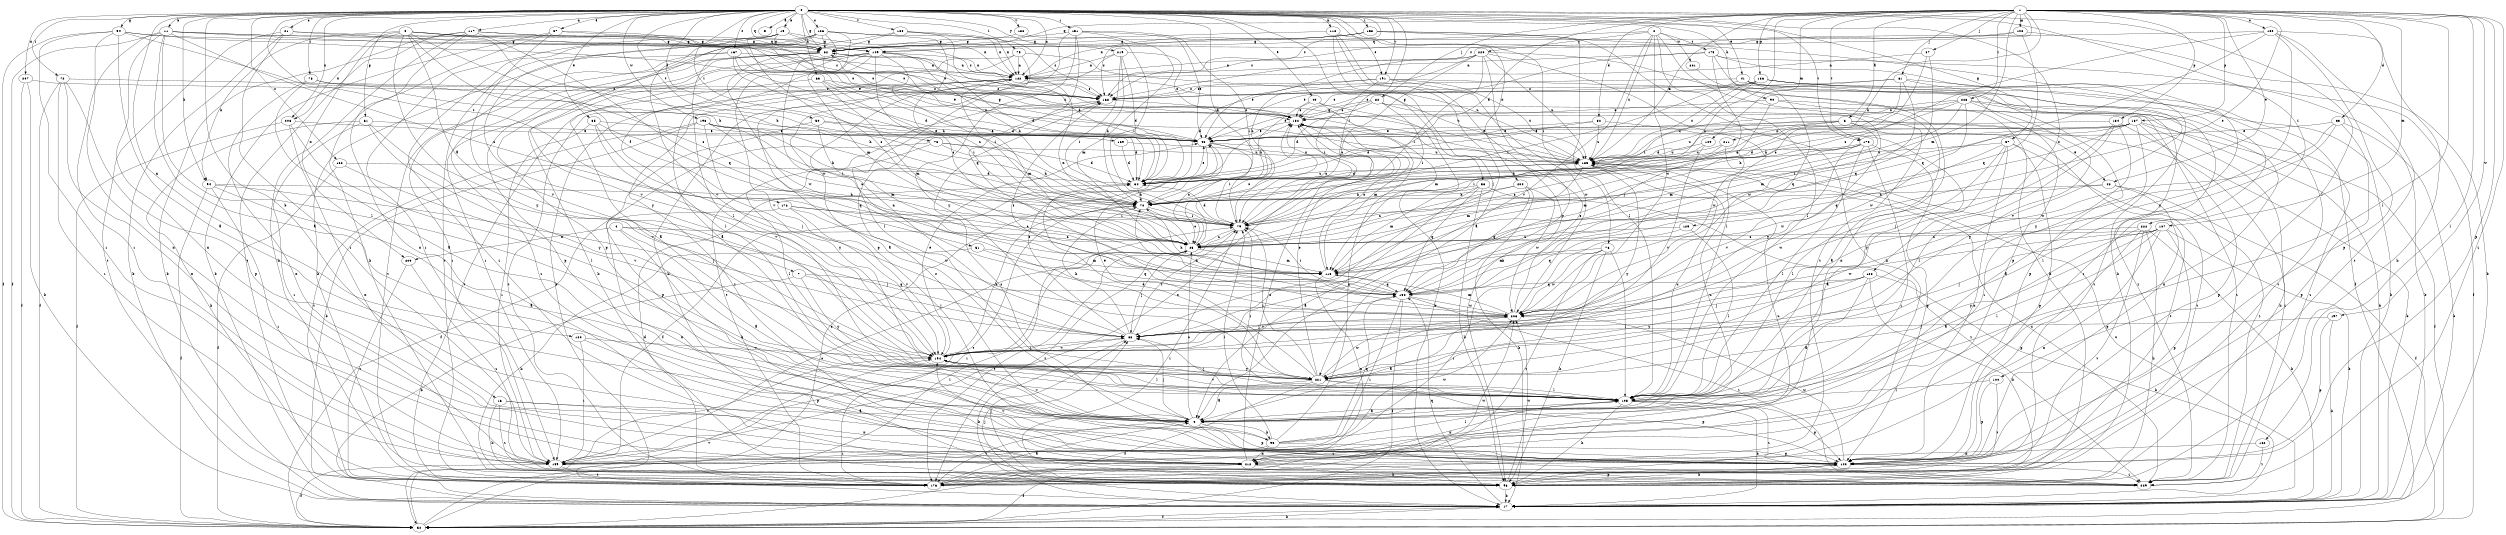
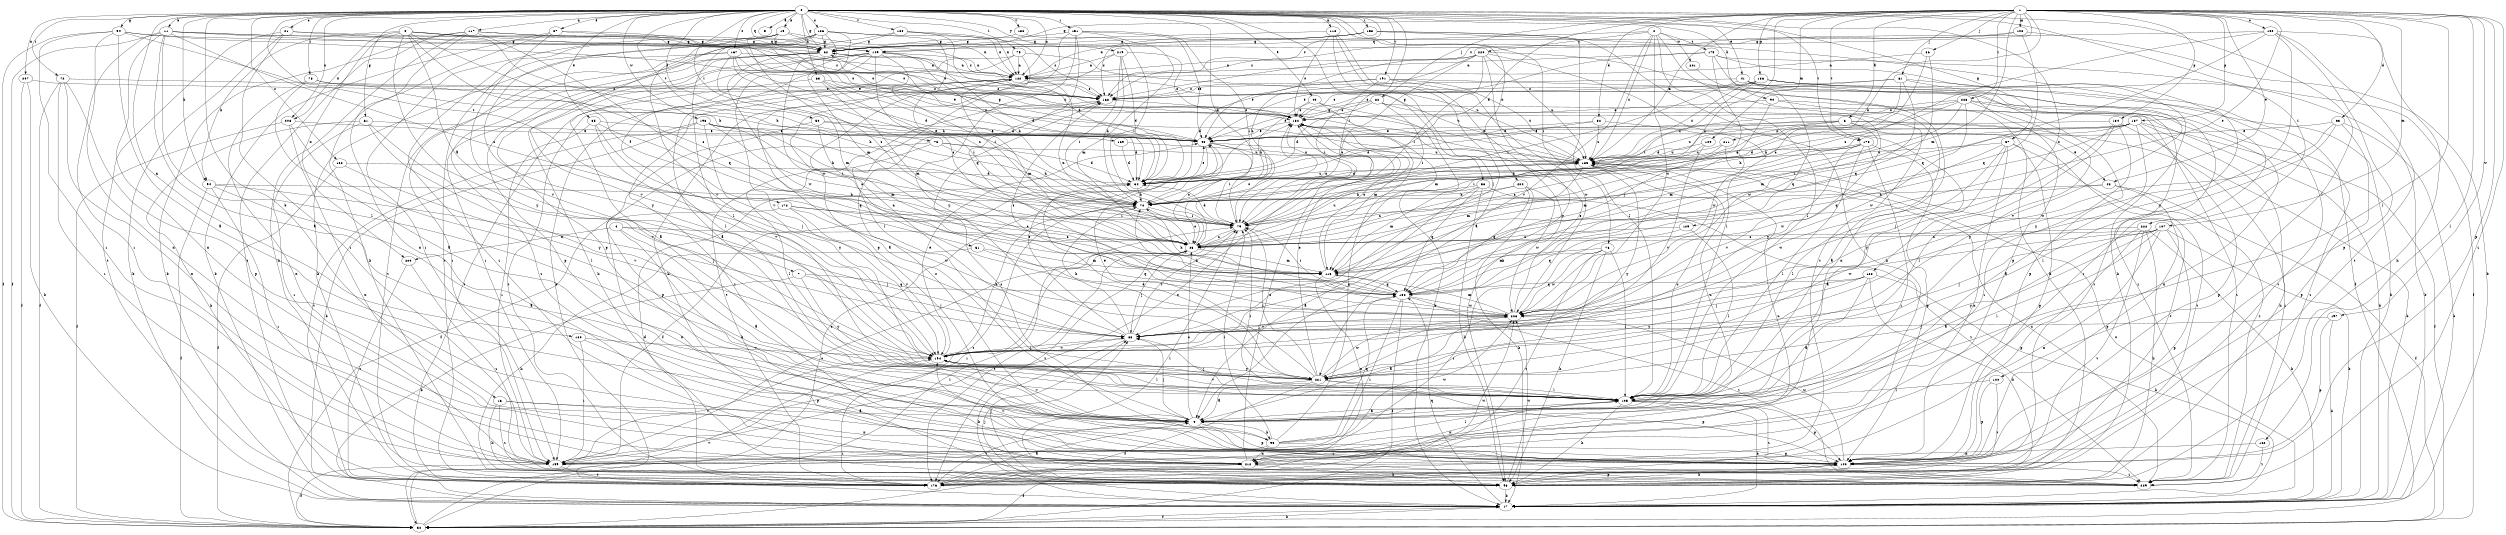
  strict digraph {
    0
    5
    11
    15
    16
    21
    35
    37
    40
    41
    50
    53
    54
    57
    61
    62
    63
    70
    72
    73
    75
    76
    78
    79
    90
    94
    100
    117
    118
    120
    122
    126
    128
    149
    151
    158
    162
    167
    168
    169
    172
    173
    186
    188
    191
    196
    204
    207
    208
    219
    222
    25
    105
    132
    9
    52
    159
    212
    229
    221
    96
    176
    17
    194
    88
    43
    150
    185
    113
    140
    203
    34
    1
    6
    32
    33
    42
    81
    82
-   87
+   87 [label=86]
    102
    107
    108
    109
    129
    130
    134
    136
    137
    197
    228
    211
    2
    175
    201
    220
    3
    7
    51
    209
    4
    95
    0 -> 5 [label=a]
    0 -> 11 [label=b]
    0 -> 15 [label=b]
    0 -> 16 [label=b]
    0 -> 21 [label=c]
    0 -> 35 [label=e]
    0 -> 37 [label=e]
    0 -> 40 [label=e]
    0 -> 41 [label=e]
    0 -> 50 [label=f]
    0 -> 53 [label=g]
    0 -> 54 [label=g]
    0 -> 57 [label=g]
    0 -> 61 [label=g]
    0 -> 62 [label=g]
    0 -> 63 [label=h]
    0 -> 70 [label=h]
    0 -> 72 [label=i]
    0 -> 73 [label=i]
    0 -> 75 [label=i]
    0 -> 76 [label=i]
    0 -> 78 [label=i]
    0 -> 79 [label=i]
    0 -> 90 [label=k]
    0 -> 94 [label=k]
    0 -> 100 [label=l]
    0 -> 117 [label=n]
    0 -> 118 [label=n]
    0 -> 120 [label=n]
    0 -> 122 [label=n]
    0 -> 126 [label=o]
    0 -> 128 [label=o]
    0 -> 149 [label=q]
    0 -> 151 [label=r]
    0 -> 158 [label=r]
    0 -> 162 [label=s]
    0 -> 167 [label=s]
    0 -> 168 [label=s]
    0 -> 169 [label=t]
    0 -> 172 [label=t]
    0 -> 173 [label=t]
    0 -> 186 [label=v]
    0 -> 188 [label=v]
    0 -> 191 [label=v]
    0 -> 196 [label=w]
    0 -> 204 [label=x]
    0 -> 207 [label=x]
    0 -> 208 [label=x]
    0 -> 219 [label=y]
    0 -> 222 [label=z]
    11 -> 62 [label=g]
    11 -> 168 [label=s]
    11 -> 25 [label=c]
    11 -> 105 [label=l]
    11 -> 132 [label=o]
    11 -> 9 [label=a]
    11 -> 52 [label=f]
    11 -> 159 [label=r]
    11 -> 212 [label=x]
    15 -> 62 [label=g]
    15 -> 122 [label=n]
    15 -> 168 [label=s]
    15 -> 25 [label=c]
    15 -> 159 [label=r]
    15 -> 229 [label=z]
    15 -> 221 [label=y]
    16 -> 9 [label=a]
    16 -> 212 [label=x]
    16 -> 229 [label=z]
    16 -> 96 [label=k]
    21 -> 62 [label=g]
    21 -> 132 [label=o]
    21 -> 159 [label=r]
    21 -> 176 [label=t]
    21 -> 17 [label=b]
    35 -> 159 [label=r]
    35 -> 194 [label=v]
    35 -> 88 [label=j]
    35 -> 43 [label=e]
    35 -> 150 [label=q]
    37 -> 62 [label=g]
    37 -> 96 [label=k]
    37 -> 17 [label=b]
    37 -> 194 [label=v]
    37 -> 185 [label=u]
    40 -> 70 [label=h]
    40 -> 132 [label=o]
    40 -> 17 [label=b]
    40 -> 113 [label=m]
    41 -> 79 [label=i]
    41 -> 168 [label=s]
    41 -> 176 [label=t]
    41 -> 17 [label=b]
    41 -> 140 [label=p]
    41 -> 203 [label=w]
    50 -> 43 [label=e]
    50 -> 113 [label=m]
    50 -> 140 [label=p]
    50 -> 34 [label=d]
    53 -> 70 [label=h]
    53 -> 9 [label=a]
    53 -> 229 [label=z]
    53 -> 96 [label=k]
    53 -> 150 [label=q]
    53 -> 113 [label=m]
    54 -> 62 [label=g]
    54 -> 70 [label=h]
    54 -> 9 [label=a]
    54 -> 52 [label=f]
    54 -> 159 [label=r]
    54 -> 212 [label=x]
    54 -> 43 [label=e]
    57 -> 105 [label=l]
    57 -> 9 [label=a]
    57 -> 212 [label=x]
    57 -> 229 [label=z]
    57 -> 185 [label=u]
    57 -> 140 [label=p]
    57 -> 203 [label=w]
    61 -> 159 [label=r]
    61 -> 221 [label=y]
    61 -> 96 [label=k]
    61 -> 194 [label=v]
    61 -> 43 [label=e]
    62 -> 122 [label=n]
    62 -> 229 [label=z]
    62 -> 176 [label=t]
    62 -> 43 [label=e]
    62 -> 140 [label=p]
    62 -> 203 [label=w]
    63 -> 79 [label=i]
    63 -> 168 [label=s]
    63 -> 176 [label=t]
    63 -> 113 [label=m]
    63 -> 34 [label=d]
    70 -> 79 [label=i]
    70 -> 25 [label=c]
    70 -> 176 [label=t]
    72 -> 168 [label=s]
    72 -> 52 [label=f]
    72 -> 159 [label=r]
    72 -> 212 [label=x]
    72 -> 140 [label=p]
    73 -> 70 [label=h]
    73 -> 105 [label=l]
    73 -> 52 [label=f]
    73 -> 185 [label=u]
    73 -> 34 [label=d]
    75 -> 122 [label=n]
    75 -> 105 [label=l]
    75 -> 9 [label=a]
    75 -> 17 [label=b]
    75 -> 185 [label=u]
    76 -> 105 [label=l]
    76 -> 159 [label=r]
    76 -> 96 [label=k]
    76 -> 176 [label=t]
    76 -> 113 [label=m]
    76 -> 203 [label=w]
    78 -> 70 [label=h]
    78 -> 168 [label=s]
    78 -> 9 [label=a]
    78 -> 212 [label=x]
    79 -> 25 [label=c]
    79 -> 132 [label=o]
    79 -> 176 [label=t]
    79 -> 34 [label=d]
    90 -> 132 [label=o]
    90 -> 9 [label=a]
    90 -> 229 [label=z]
    90 -> 203 [label=w]
    94 -> 70 [label=h]
    94 -> 9 [label=a]
    94 -> 52 [label=f]
    94 -> 159 [label=r]
    94 -> 88 [label=j]
    100 -> 105 [label=l]
    100 -> 176 [label=t]
    100 -> 140 [label=p]
    117 -> 62 [label=g]
    117 -> 132 [label=o]
    117 -> 212 [label=x]
    117 -> 96 [label=k]
    117 -> 176 [label=t]
    117 -> 17 [label=b]
    117 -> 150 [label=q]
    118 -> 62 [label=g]
-   118 -> 191 [label=o]
+   118 -> 132 [label=o]
    118 -> 9 [label=a]
    118 -> 96 [label=k]
    118 -> 88 [label=j]
    120 -> 159 [label=r]
    120 -> 194 [label=v]
    120 -> 140 [label=p]
    122 -> 168 [label=s]
    122 -> 9 [label=a]
    122 -> 229 [label=z]
    122 -> 176 [label=t]
    122 -> 185 [label=u]
    122 -> 113 [label=m]
    126 -> 62 [label=g]
    126 -> 122 [label=n]
    126 -> 25 [label=c]
    126 -> 105 [label=l]
    126 -> 176 [label=t]
    126 -> 194 [label=v]
    126 -> 113 [label=m]
    126 -> 140 [label=p]
    126 -> 203 [label=w]
    128 -> 9 [label=a]
    128 -> 221 [label=y]
    128 -> 96 [label=k]
    128 -> 17 [label=b]
    128 -> 88 [label=j]
    128 -> 150 [label=q]
    149 -> 70 [label=h]
    149 -> 79 [label=i]
    149 -> 122 [label=n]
    149 -> 25 [label=c]
    149 -> 105 [label=l]
    149 -> 9 [label=a]
    149 -> 159 [label=r]
    149 -> 96 [label=k]
    149 -> 194 [label=v]
    149 -> 34 [label=d]
    151 -> 62 [label=g]
    151 -> 79 [label=i]
    151 -> 221 [label=y]
    151 -> 43 [label=e]
    151 -> 150 [label=q]
    151 -> 113 [label=m]
    151 -> 140 [label=p]
    158 -> 62 [label=g]
    158 -> 122 [label=n]
    158 -> 168 [label=s]
    158 -> 105 [label=l]
    158 -> 52 [label=f]
    158 -> 96 [label=k]
    162 -> 52 [label=f]
    162 -> 194 [label=v]
    162 -> 34 [label=d]
    167 -> 70 [label=h]
    167 -> 122 [label=n]
    167 -> 159 [label=r]
    167 -> 96 [label=k]
    167 -> 185 [label=u]
+   167 -> 113 [label=m]
    167 -> 34 [label=d]
    168 -> 132 [label=o]
    168 -> 176 [label=t]
    169 -> 185 [label=u]
    169 -> 34 [label=d]
    172 -> 79 [label=i]
    172 -> 25 [label=c]
    172 -> 212 [label=x]
    172 -> 194 [label=v]
    172 -> 203 [label=w]
    173 -> 79 [label=i]
    173 -> 105 [label=l]
    173 -> 159 [label=r]
    173 -> 194 [label=v]
    173 -> 185 [label=u]
    173 -> 113 [label=m]
    173 -> 140 [label=p]
    186 -> 62 [label=g]
    186 -> 79 [label=i]
    188 -> 62 [label=g]
    188 -> 122 [label=n]
    188 -> 168 [label=s]
    188 -> 194 [label=v]
    188 -> 34 [label=d]
    191 -> 79 [label=i]
    191 -> 168 [label=s]
    191 -> 229 [label=z]
    191 -> 185 [label=u]
    191 -> 203 [label=w]
    191 -> 34 [label=d]
    196 -> 70 [label=h]
    196 -> 79 [label=i]
    196 -> 25 [label=c]
    196 -> 221 [label=y]
    196 -> 176 [label=t]
    196 -> 17 [label=b]
    196 -> 43 [label=e]
    204 -> 70 [label=h]
    204 -> 25 [label=c]
    204 -> 17 [label=b]
    204 -> 150 [label=q]
    204 -> 203 [label=w]
    207 -> 168 [label=s]
    207 -> 52 [label=f]
    207 -> 17 [label=b]
    208 -> 105 [label=l]
    208 -> 52 [label=f]
    208 -> 212 [label=x]
    208 -> 43 [label=e]
    219 -> 70 [label=h]
    219 -> 79 [label=i]
    219 -> 122 [label=n]
    219 -> 132 [label=o]
    219 -> 96 [label=k]
    219 -> 34 [label=d]
    222 -> 25 [label=c]
    222 -> 9 [label=a]
    222 -> 96 [label=k]
    222 -> 176 [label=t]
    222 -> 17 [label=b]
    222 -> 140 [label=p]
    25 -> 122 [label=n]
    25 -> 132 [label=o]
    25 -> 159 [label=r]
    25 -> 176 [label=t]
    25 -> 88 [label=j]
+   25 -> 185 [label=u]
    25 -> 113 [label=m]
    105 -> 79 [label=i]
    105 -> 9 [label=a]
    105 -> 212 [label=x]
    105 -> 229 [label=z]
    105 -> 96 [label=k]
    105 -> 17 [label=b]
    105 -> 194 [label=v]
    105 -> 88 [label=j]
    105 -> 185 [label=u]
    105 -> 140 [label=p]
    132 -> 43 [label=e]
    132 -> 113 [label=m]
    9 -> 25 [label=c]
    9 -> 229 [label=z]
    9 -> 176 [label=t]
    9 -> 194 [label=v]
    9 -> 88 [label=j]
    9 -> 185 [label=u]
    9 -> 140 [label=p]
    9 -> 95 [label=k]
    52 -> 79 [label=i]
    52 -> 132 [label=o]
    52 -> 17 [label=b]
    52 -> 194 [label=v]
    159 -> 25 [label=c]
    159 -> 132 [label=o]
    159 -> 52 [label=f]
    159 -> 176 [label=t]
    159 -> 194 [label=v]
    212 -> 132 [label=o]
    212 -> 52 [label=f]
    212 -> 96 [label=k]
    212 -> 185 [label=u]
    229 -> 185 [label=u]
    221 -> 79 [label=i]
    221 -> 105 [label=l]
    221 -> 132 [label=o]
    221 -> 9 [label=a]
    221 -> 52 [label=f]
    221 -> 43 [label=e]
    221 -> 140 [label=p]
    221 -> 203 [label=w]
    221 -> 34 [label=d]
    96 -> 79 [label=i]
    96 -> 17 [label=b]
    96 -> 88 [label=j]
    96 -> 140 [label=p]
    96 -> 203 [label=w]
    176 -> 9 [label=a]
    176 -> 203 [label=w]
    176 -> 34 [label=d]
    17 -> 52 [label=f]
    17 -> 88 [label=j]
    17 -> 150 [label=q]
    17 -> 185 [label=u]
    194 -> 70 [label=h]
    194 -> 105 [label=l]
    194 -> 221 [label=y]
    194 -> 88 [label=j]
    194 -> 43 [label=e]
    88 -> 70 [label=h]
    88 -> 79 [label=i]
    88 -> 122 [label=n]
    88 -> 17 [label=b]
    88 -> 194 [label=v]
    88 -> 43 [label=e]
    43 -> 62 [label=g]
    43 -> 79 [label=i]
    43 -> 25 [label=c]
    43 -> 52 [label=f]
    43 -> 185 [label=u]
    150 -> 70 [label=h]
    150 -> 79 [label=i]
    150 -> 52 [label=f]
    150 -> 159 [label=r]
    150 -> 229 [label=z]
    150 -> 194 [label=v]
    150 -> 203 [label=w]
    185 -> 62 [label=g]
    185 -> 221 [label=y]
    185 -> 113 [label=m]
    185 -> 34 [label=d]
    113 -> 132 [label=o]
    113 -> 212 [label=x]
    113 -> 150 [label=q]
    140 -> 168 [label=s]
    140 -> 229 [label=z]
    140 -> 96 [label=k]
    140 -> 194 [label=v]
    140 -> 203 [label=w]
    203 -> 70 [label=h]
    203 -> 168 [label=s]
    203 -> 132 [label=o]
    203 -> 9 [label=a]
    203 -> 88 [label=j]
    203 -> 113 [label=m]
    34 -> 70 [label=h]
    34 -> 43 [label=e]
    34 -> 185 [label=u]
    1 -> 70 [label=h]
    1 -> 149 [label=q]
    1 -> 168 [label=s]
    1 -> 173 [label=t]
    1 -> 25 [label=c]
    1 -> 105 [label=l]
    1 -> 229 [label=z]
    1 -> 185 [label=u]
    1 -> 113 [label=m]
    1 -> 140 [label=p]
    1 -> 34 [label=d]
    1 -> 6 [label=a]
    1 -> 32 [label=d]
    1 -> 33 [label=d]
    1 -> 42 [label=e]
    1 -> 81 [label=j]
    1 -> 82 [label=j]
    1 -> 87 [label=j]
    1 -> 102 [label=l]
    1 -> 107 [label=m]
    1 -> 108 [label=m]
    1 -> 109 [label=m]
    1 -> 129 [label=o]
    1 -> 130 [label=o]
    1 -> 134 [label=p]
    1 -> 136 [label=p]
    1 -> 137 [label=p]
    1 -> 197 [label=w]
    1 -> 228 [label=z]
    6 -> 229 [label=z]
    6 -> 176 [label=t]
    6 -> 43 [label=e]
    6 -> 185 [label=u]
    6 -> 113 [label=m]
    6 -> 34 [label=d]
    6 -> 42 [label=e]
    6 -> 211 [label=x]
    32 -> 221 [label=y]
    32 -> 43 [label=e]
    32 -> 185 [label=u]
    32 -> 34 [label=d]
    33 -> 105 [label=l]
    33 -> 17 [label=b]
    33 -> 43 [label=e]
    33 -> 140 [label=p]
    33 -> 203 [label=w]
    42 -> 70 [label=h]
    42 -> 52 [label=f]
    42 -> 140 [label=p]
    42 -> 203 [label=w]
    81 -> 79 [label=i]
    81 -> 168 [label=s]
    81 -> 132 [label=o]
    81 -> 221 [label=y]
    81 -> 194 [label=v]
    81 -> 150 [label=q]
    82 -> 79 [label=i]
    82 -> 132 [label=o]
    82 -> 221 [label=y]
    82 -> 17 [label=b]
    82 -> 43 [label=e]
    82 -> 34 [label=d]
    87 -> 122 [label=n]
    87 -> 25 [label=c]
    87 -> 150 [label=q]
    102 -> 212 [label=x]
    102 -> 229 [label=z]
    107 -> 25 [label=c]
    107 -> 105 [label=l]
    107 -> 212 [label=x]
    107 -> 221 [label=y]
    107 -> 17 [label=b]
    107 -> 88 [label=j]
    107 -> 140 [label=p]
    107 -> 203 [label=w]
    108 -> 62 [label=g]
    108 -> 168 [label=s]
    108 -> 17 [label=b]
    108 -> 150 [label=q]
    109 -> 25 [label=c]
    109 -> 194 [label=v]
    109 -> 185 [label=u]
    129 -> 25 [label=c]
    129 -> 105 [label=l]
    129 -> 150 [label=q]
    130 -> 62 [label=g]
    130 -> 25 [label=c]
    130 -> 221 [label=y]
    130 -> 96 [label=k]
    130 -> 176 [label=t]
    130 -> 150 [label=q]
    130 -> 140 [label=p]
    134 -> 105 [label=l]
    134 -> 159 [label=r]
    134 -> 17 [label=b]
    134 -> 88 [label=j]
    134 -> 43 [label=e]
    136 -> 79 [label=i]
    136 -> 168 [label=s]
    136 -> 132 [label=o]
    136 -> 159 [label=r]
    136 -> 176 [label=t]
    136 -> 17 [label=b]
    136 -> 185 [label=u]
    137 -> 70 [label=h]
    137 -> 79 [label=i]
    137 -> 9 [label=a]
    137 -> 52 [label=f]
    137 -> 96 [label=k]
    137 -> 43 [label=e]
    137 -> 150 [label=q]
    137 -> 140 [label=p]
    137 -> 34 [label=d]
    197 -> 17 [label=b]
    197 -> 88 [label=j]
    197 -> 140 [label=p]
    228 -> 70 [label=h]
    228 -> 132 [label=o]
    228 -> 212 [label=x]
    228 -> 229 [label=z]
    228 -> 221 [label=y]
    228 -> 185 [label=u]
    228 -> 113 [label=m]
    228 -> 203 [label=w]
    211 -> 70 [label=h]
    211 -> 176 [label=t]
    211 -> 185 [label=u]
    2 -> 149 [label=q]
    2 -> 105 [label=l]
    2 -> 176 [label=t]
    2 -> 194 [label=v]
    2 -> 185 [label=u]
    2 -> 203 [label=w]
    2 -> 175 [label=t]
    2 -> 201 [label=w]
    2 -> 220 [label=y]
    175 -> 122 [label=n]
    175 -> 52 [label=f]
    175 -> 96 [label=k]
    175 -> 88 [label=j]
    175 -> 43 [label=e]
    175 -> 140 [label=p]
    201 -> 212 [label=x]
    220 -> 70 [label=h]
    220 -> 79 [label=i]
    220 -> 122 [label=n]
    220 -> 25 [label=c]
    220 -> 105 [label=l]
    220 -> 221 [label=y]
    220 -> 96 [label=k]
    220 -> 43 [label=e]
    220 -> 185 [label=u]
    3 -> 70 [label=h]
    3 -> 94 [label=k]
    3 -> 149 [label=q]
    3 -> 208 [label=x]
    3 -> 25 [label=c]
    3 -> 132 [label=o]
    3 -> 221 [label=y]
    3 -> 7 [label=a]
    3 -> 51 [label=f]
    3 -> 209 [label=x]
    7 -> 221 [label=y]
    7 -> 17 [label=b]
    7 -> 88 [label=j]
    7 -> 150 [label=q]
    51 -> 96 [label=k]
    51 -> 150 [label=q]
    51 -> 113 [label=m]
    209 -> 229 [label=z]
    209 -> 176 [label=t]
    4 -> 25 [label=c]
    4 -> 9 [label=a]
    4 -> 88 [label=j]
    4 -> 209 [label=x]
    4 -> 95 [label=k]
    95 -> 79 [label=i]
    95 -> 168 [label=s]
    95 -> 105 [label=l]
    95 -> 132 [label=o]
    95 -> 159 [label=r]
    95 -> 212 [label=x]
    95 -> 150 [label=q]
    95 -> 140 [label=p]
    95 -> 203 [label=w]
  }
